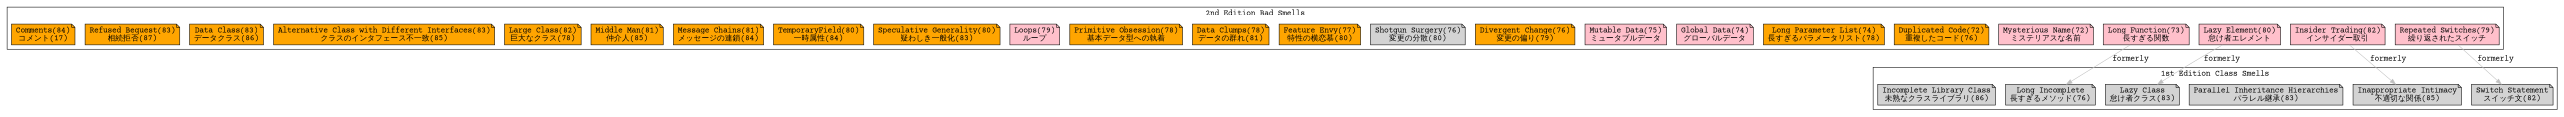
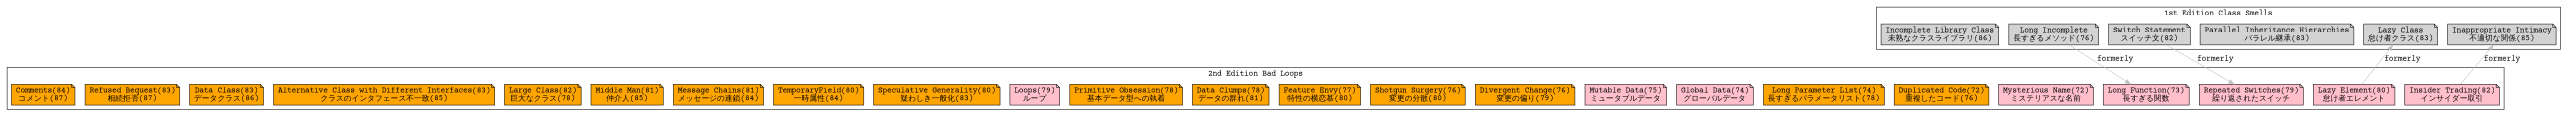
  digraph {
    fontname="Courier Prime"
    node [fillcolor=orange fontname="Courier Prime" shape=note style=filled]
    edge [color=grey fontname="Courier Prime"]
    n1 [fillcolor=lightgrey label="Long Incomplete\n長すぎるメソッド(76)"]
    n2 [fillcolor=lightgrey label="Switch Statement\nスイッチ文(82)"]
    n3 [fillcolor=lightgrey label="Parallel Inheritance Hierarchies\nパラレル継承(83)"]
    n4 [fillcolor=lightgrey label="Lazy Class\n怠け者クラス(83)"]
    n5 [fillcolor=lightgrey label="Inappropriate Intimacy\n不適切な関係(85)"]
    n6 [fillcolor=lightgrey label="Incomplete Library Class\n未熟なクラスライブラリ(86)"]
    n7 [fillcolor=pink label="Long Function(73)\n長すぎる関数"]
    n8 [fillcolor=pink label="Lazy Element(80)\n怠け者エレメント"]
    n9 [fillcolor=pink label="Insider Trading(82)\nインサイダー取引"]
    n10 [fillcolor=pink label="Repeated Switches(79)\n繰り返されたスイッチ"]
    n11 [fillcolor=pink label="Mysterious Name(72)\nミステリアスな名前"]
    n12 [label="Duplicated Code(72)\n重複したコード(76)"]
    n13 [label="Long Parameter List(74)\n長すぎるパラメータリスト(78)"]
    n14 [fillcolor=pink label="Global Data(74)\nグローバルデータ"]
    n15 [fillcolor=pink label="Mutable Data(75)\nミュータブルデータ"]
    n16 [label="Divergent Change(76)\n変更の偏り(79)"]
-   n17 [fillcolor=lightgrey label="Shotgun Surgery(76)\n変更の分散(80)"]
+   n17 [label="Shotgun Surgery(76)\n変更の分散(80)"]
    n18 [label="Feature Envy(77)\n特性の横恋慕(80)"]
    n19 [label="Data Clumps(78)\nデータの群れ(81)"]
    n20 [label="Primitive Obsession(78)\n基本データ型への執着"]
    n21 [fillcolor=pink label="Loops(79)\nループ"]
    n22 [label="Speculative Generality(80)\n疑わしき一般化(83)"]
    n23 [label="TemporaryField(80)\n一時属性(84)"]
    n24 [label="Message Chains(81)\nメッセージの連鎖(84)"]
    n25 [label="Middle Man(81)\n仲介人(85)"]
    n26 [label="Large Class(82)\n巨大なクラス(78)"]
    n27 [label="Alternative Class with Different Interfaces(83)\nクラスのインタフェース不一致(85)"]
    n28 [label="Data Class(83)\nデータクラス(86)"]
    n29 [label="Refused Bequest(83)\n相続拒否(87)"]
-   n30 [label="Comments(84)\nコメント(17)"]
+   n30 [label="Comments(84)\nコメント(87)"]
    subgraph cluster_1 {
      label="1st Edition Class Smells"
      n1
      n2
      n3
      n4
      n5
      n6
    }
    subgraph cluster_2 {
-     label="2nd Edition Bad Smells"
+     label="2nd Edition Bad Loops"
      n7
      n8
      n9
      n10
      n11
      n12
      n13
      n14
      n15
      n16
      n17
      n18
      n19
      n20
      n21
      n22
      n23
      n24
      n25
      n26
      n27
      n28
      n29
      n30
    }
-   n7 -> n1 [label=formerly]
+   n1 -> n7 [label=formerly]
    n8 -> n4 [label=formerly]
    n9 -> n5 [label=formerly]
-   n10 -> n2 [label=formerly]
+   n2 -> n10 [label=formerly]
  }
